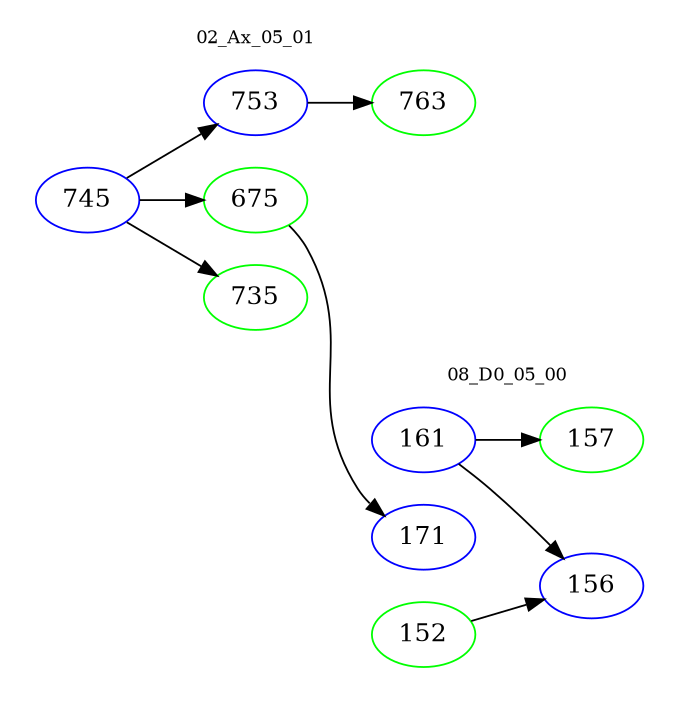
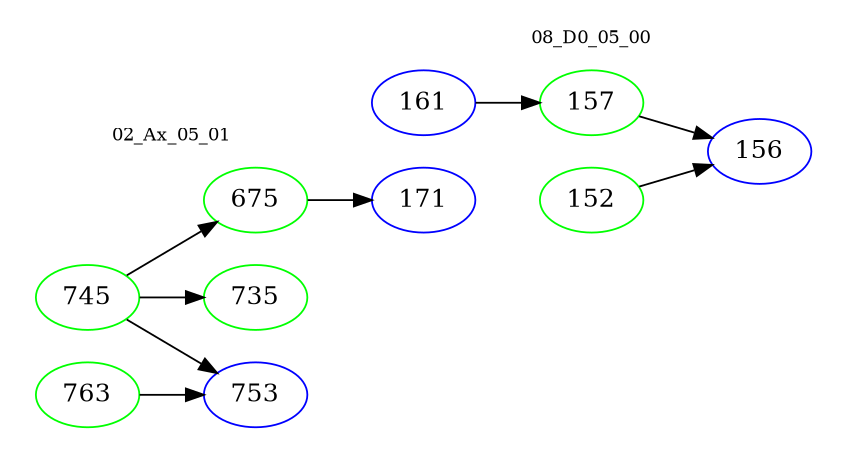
  digraph {
    rankdir=LR
    node [color=blue]
    edge [color=black]
-   n1 [label=745]
+   n1 [color=green label=745]
    n2 [color=green label=735]
    n3 [label=753]
    n4 [color=green label=675]
    n5 [color=green label=763]
    n6 [label=161]
    n7 [label=156]
    n8 [label=171]
    n9 [color=green label=157]
    n10 [color=green label=152]
    subgraph cluster_1 {
      color=white
      fontsize=10
      label="02_Ax_05_01"
      n1
      n2
      n3
      n4
      n5
    }
    subgraph cluster_2 {
      color=white
      fontsize=10
      label="08_D0_05_00"
      n6
      n7
      n8
      n9
      n10
    }
    n1 -> n2
    n1 -> n3
    n1 -> n4
-   n3 -> n5
+   n5 -> n3
    n4 -> n8
-   n6 -> n7
+   n9 -> n7
    n6 -> n9
    n10 -> n7
  }
